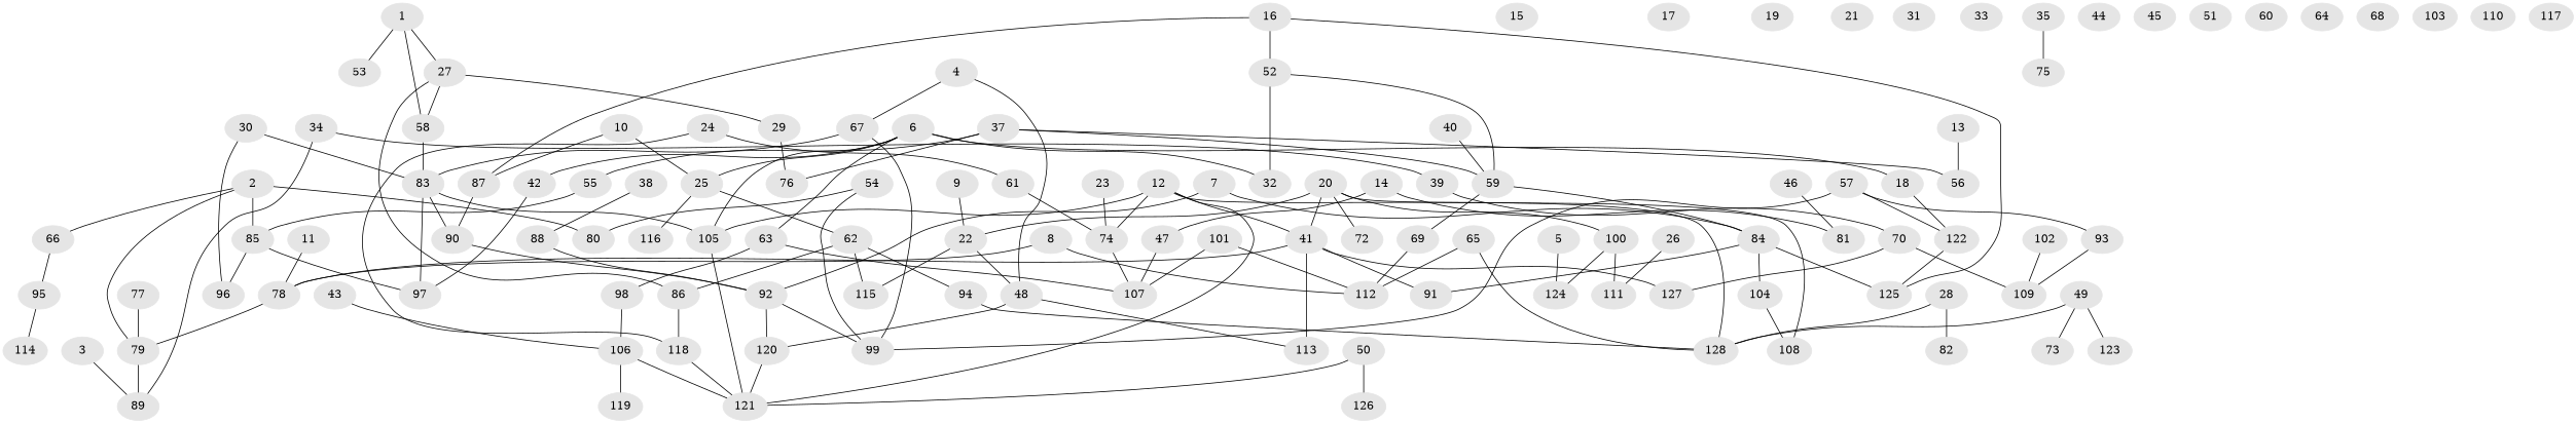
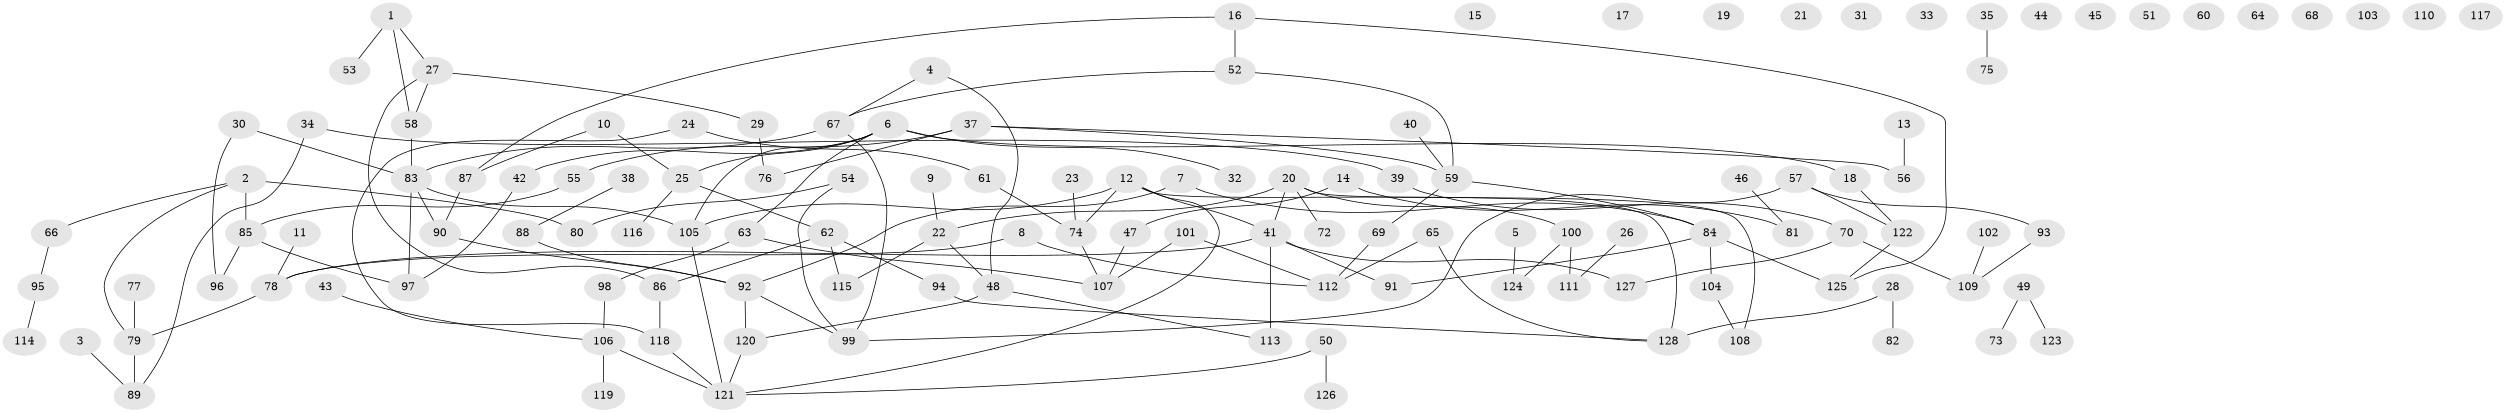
  graph {
    node [color=gray90 style=filled]
    1
    27
    53
    58
    29
    86
    83
    2
    66
    79
    80
    85
    95
    89
    96
    97
    3
    4
    48
    67
    113
    120
    99
    5
    124
    6
    18
    25
    32
    42
    63
    105
    122
    62
    116
    107
    98
    121
    7
    84
    92
    125
    91
    104
    8
    78
    112
    9
    22
    115
    10
    87
    90
    11
    12
    41
    74
    128
    127
    13
    56
    14
    47
    81
    15
    16
    52
    59
    17
    19
    20
    72
    100
    108
    111
    21
    23
    24
    61
    118
    94
    26
    76
    28
    82
    30
    31
    33
    34
    39
    70
    35
    75
    37
    55
    69
    38
    88
    109
    40
    43
    106
    119
    44
    45
    46
    49
    73
    123
    50
    126
    51
    54
    57
    93
    60
    64
    65
    114
    68
    77
    101
    102
    103
    110
    117
    1 -- 27
    1 -- 53
    1 -- 58
    27 -- 58
    27 -- 29
    27 -- 86
    58 -- 83
    29 -- 76
    86 -- 118
    83 -- 97
    83 -- 105
    83 -- 90
    2 -- 66
    2 -- 79
    2 -- 80
    2 -- 85
    66 -- 95
    79 -- 89
    85 -- 96
    85 -- 97
    95 -- 114
    3 -- 89
    4 -- 48
    4 -- 67
    48 -- 113
    48 -- 120
    67 -- 83
    67 -- 99
    120 -- 121
    5 -- 124
    6 -- 18
    6 -- 25
    6 -- 32
    6 -- 42
    6 -- 63
    6 -- 105
    18 -- 122
    25 -- 62
    25 -- 116
    42 -- 97
    63 -- 107
    63 -- 98
    105 -- 121
    122 -- 125
    62 -- 86
    62 -- 115
    62 -- 94
    98 -- 106
    7 -- 84
    7 -- 92
    84 -- 125
    84 -- 91
    84 -- 104
    92 -- 120
    92 -- 99
    104 -- 108
    8 -- 78
    8 -- 112
    78 -- 79
    9 -- 22
    22 -- 48
    22 -- 115
    10 -- 25
    10 -- 87
    87 -- 90
    90 -- 92
    11 -- 78
    12 -- 105
    12 -- 121
    12 -- 41
    12 -- 74
    12 -- 128
    41 -- 113
    41 -- 91
    41 -- 78
    41 -- 127
    74 -- 107
    13 -- 56
    14 -- 47
    14 -- 81
    47 -- 107
    16 -- 125
    16 -- 87
    16 -- 52
-   52 -- 32
+   52 -- 67
    52 -- 59
    59 -- 84
    59 -- 69
    20 -- 22
    20 -- 41
    20 -- 72
    20 -- 100
    20 -- 108
    100 -- 124
    100 -- 111
    23 -- 74
    24 -- 61
    24 -- 118
    61 -- 74
    118 -- 121
    94 -- 128
    26 -- 111
    28 -- 128
    28 -- 82
    30 -- 83
    30 -- 96
    34 -- 89
    34 -- 39
    39 -- 70
    70 -- 127
    70 -- 109
    35 -- 75
    37 -- 56
    37 -- 59
    37 -- 76
    37 -- 55
    55 -- 85
    69 -- 112
    38 -- 88
    88 -- 92
    40 -- 59
    43 -- 106
    106 -- 121
    106 -- 119
    46 -- 81
-   49 -- 128
    49 -- 73
    49 -- 123
    50 -- 121
    50 -- 126
    54 -- 80
    54 -- 99
    57 -- 99
    57 -- 122
    57 -- 93
    93 -- 109
    65 -- 112
    65 -- 128
    77 -- 79
    101 -- 107
    101 -- 112
    102 -- 109
  }
